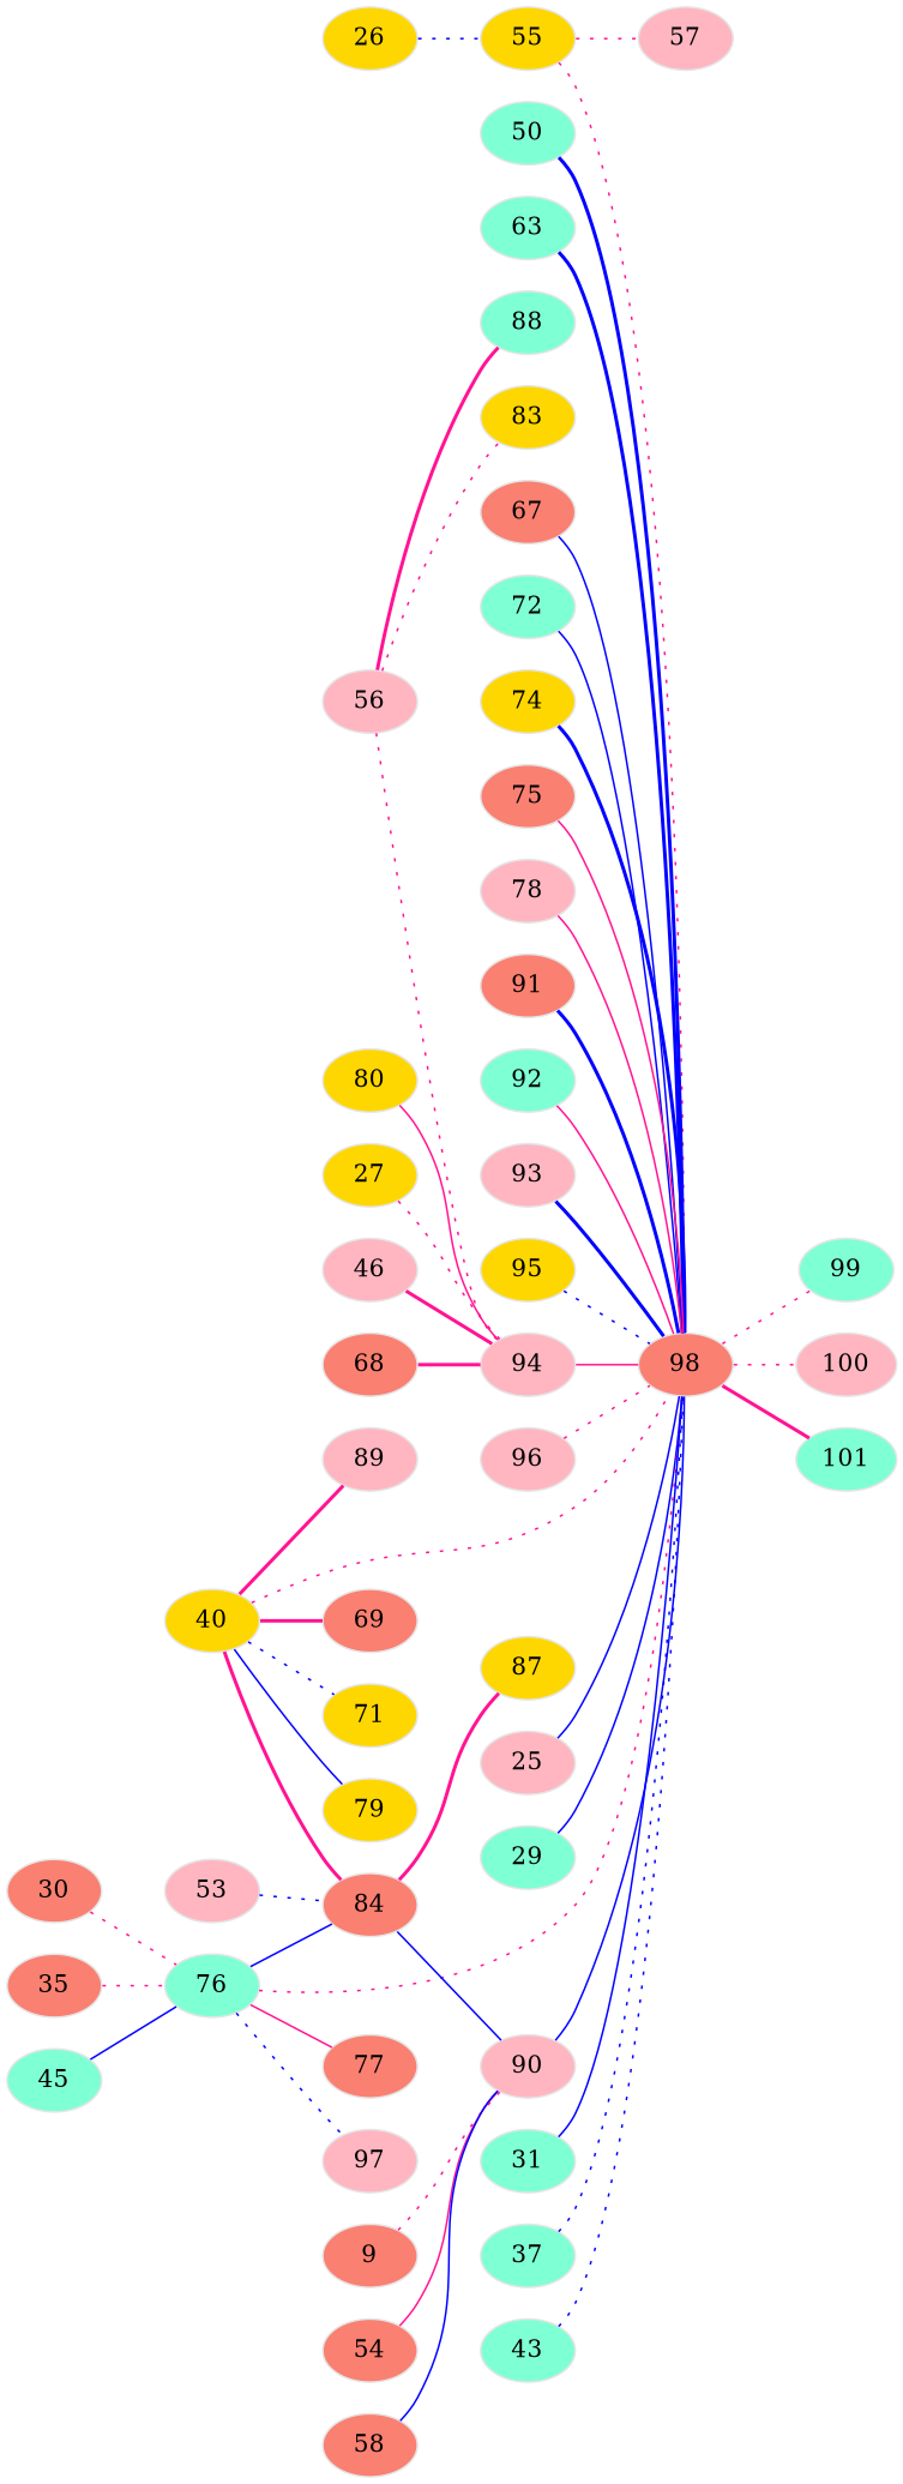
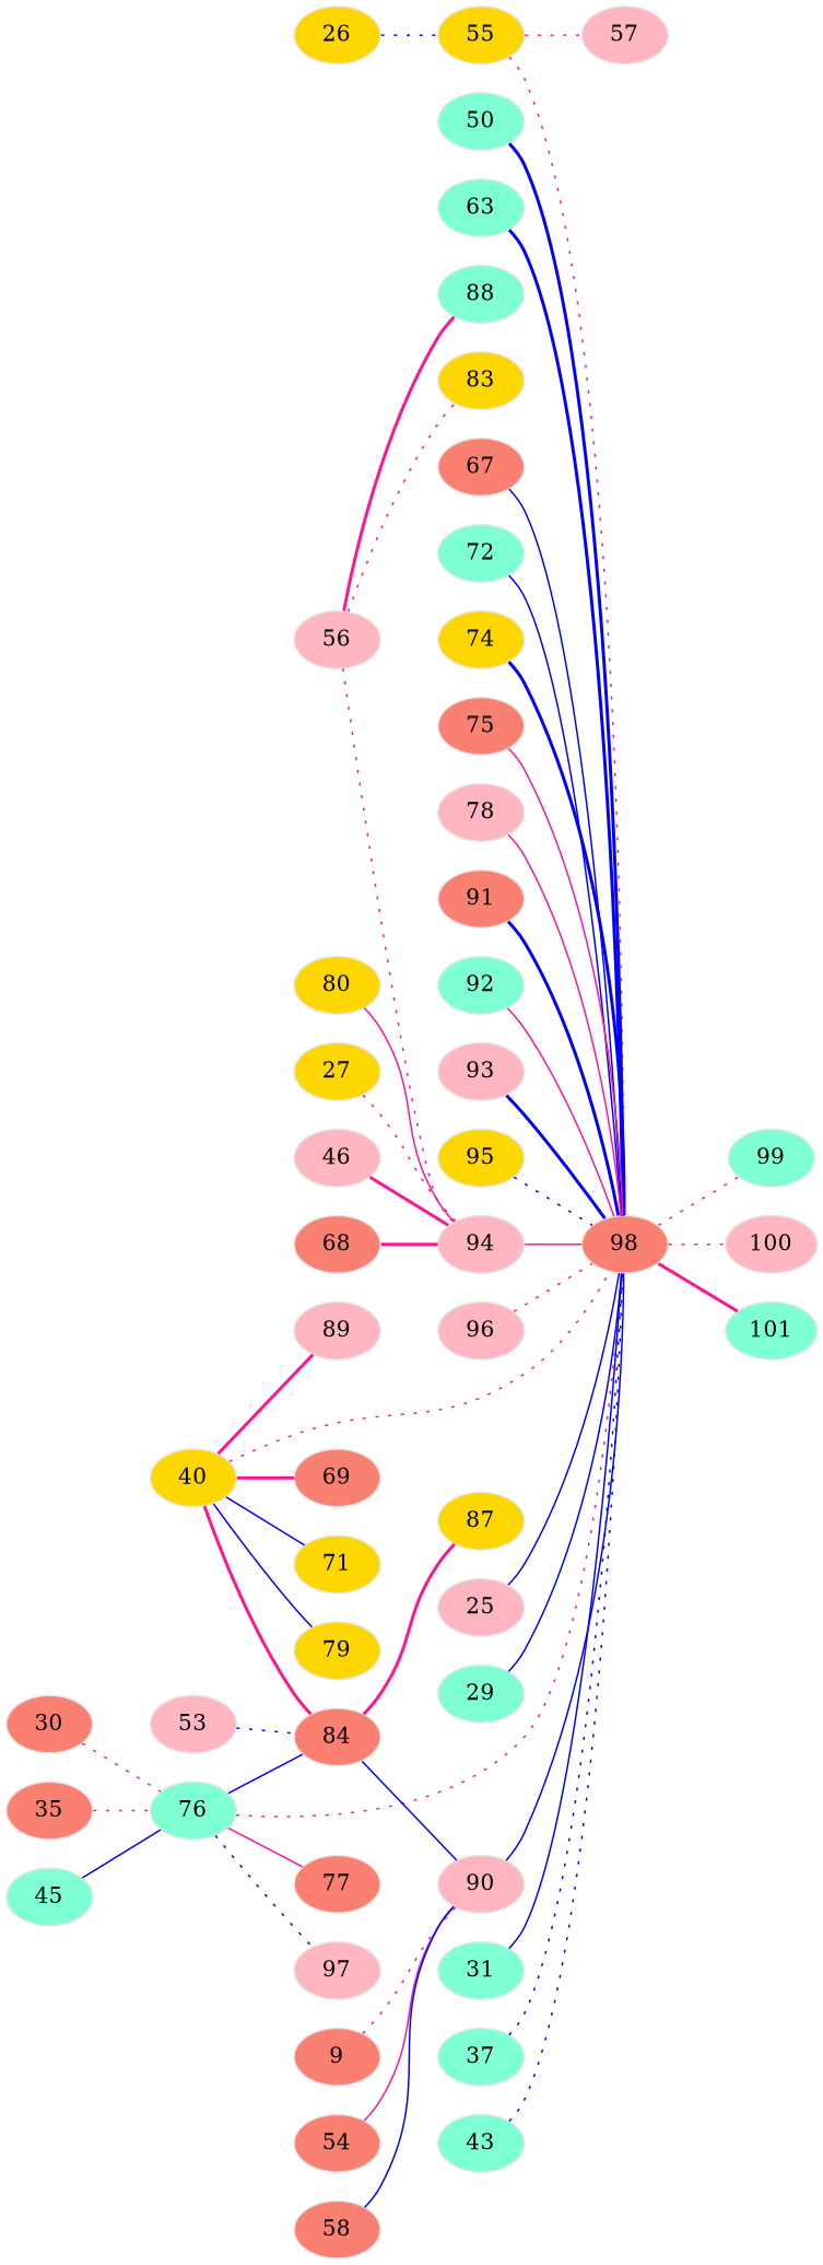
  graph {
    rankdir=LR
    node [color=gray90 fillcolor=lightpink style=filled]
    edge [color=deeppink style=dotted]
    90 [super="+1+61+7"]
    98 [fillcolor=salmon super="+65+60+5"]
    9 [fillcolor=salmon]
    99 [fillcolor=aquamarine]
    100 [super="+73+86"]
    101 [fillcolor=aquamarine]
    25
    55 [fillcolor=gold super="+52+10"]
    57 [super="+48"]
    26 [fillcolor=gold]
    94 [super="+38+33+83+81"]
    27 [fillcolor=gold]
    29 [fillcolor=aquamarine]
    76 [fillcolor=aquamarine super="+36+15"]
    84 [fillcolor=salmon super="+42"]
    77 [fillcolor=salmon]
    97
    30 [fillcolor=salmon]
    31 [fillcolor=aquamarine]
    35 [fillcolor=salmon]
    37 [fillcolor=aquamarine]
    40 [fillcolor=gold super="+8"]
    69 [fillcolor=salmon]
    71 [fillcolor=gold super="+59"]
    79 [fillcolor=gold]
    89 [super="+23"]
    87 [fillcolor=gold super="+49"]
    43 [fillcolor=aquamarine]
    45 [fillcolor=aquamarine]
    46
    50 [fillcolor=aquamarine]
    53
    54 [fillcolor=salmon]
    56 [super="+32"]
    n35 [fillcolor=gold label=83]
    88 [fillcolor=aquamarine]
    58 [fillcolor=salmon]
    63 [fillcolor=aquamarine]
    67 [fillcolor=salmon]
    68 [fillcolor=salmon]
    72 [fillcolor=aquamarine super="+64"]
    74 [fillcolor=gold]
    75 [fillcolor=salmon]
    78
    80 [fillcolor=gold]
    91 [fillcolor=salmon]
    92 [fillcolor=aquamarine]
    93
    95 [fillcolor=gold super="+82"]
    96
    90 -- 98 [color=blue style=solid weight=3]
    98 -- 99
    98 -- 100
    98 -- 101 [style=bold]
    9 -- 90
    25 -- 98 [color=blue style=solid]
    55 -- 98 [weight=4]
    55 -- 57
    26 -- 55 [color=blue]
    94 -- 98 [style=solid weight=4]
    27 -- 94
    29 -- 98 [color=blue style=solid]
    76 -- 98 [weight=4]
    76 -- 84 [color=blue style=solid]
    76 -- 77 [style=solid]
    76 -- 97 [color=blue]
    84 -- 90 [color=blue style=solid]
    84 -- 87 [style=bold weight=2]
    30 -- 76
    31 -- 98 [color=blue style=solid]
    35 -- 76
    37 -- 98 [color=blue]
    40 -- 98 [weight=3]
    40 -- 84 [style=bold weight=2]
    40 -- 69 [style=bold]
-   40 -- 71 [color=blue]
+   40 -- 71 [color=blue style=solid]
    40 -- 79 [color=blue style=solid]
    40 -- 89 [style=bold]
    43 -- 98 [color=blue]
    45 -- 76 [color=blue style=solid]
    46 -- 94 [style=bold]
    50 -- 98 [color=blue style=bold]
    53 -- 84 [color=blue]
    54 -- 90 [style=solid]
    56 -- 94 [weight=2]
    56 -- n35
    56 -- 88 [style=bold]
    58 -- 90 [color=blue style=solid]
    63 -- 98 [color=blue style=bold]
    67 -- 98 [color=blue style=solid]
    68 -- 94 [style=bold]
    72 -- 98 [color=blue style=solid]
    74 -- 98 [color=blue style=bold]
    75 -- 98 [style=solid]
    78 -- 98 [style=solid]
    80 -- 94 [style=solid]
    91 -- 98 [color=blue style=bold]
    92 -- 98 [style=solid]
    93 -- 98 [color=blue style=bold]
    95 -- 98 [color=blue]
    96 -- 98
  }
